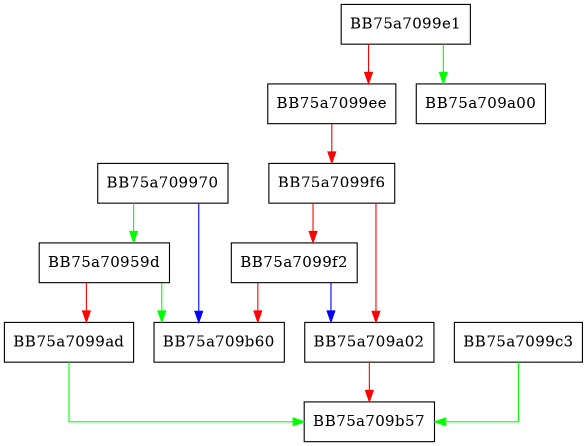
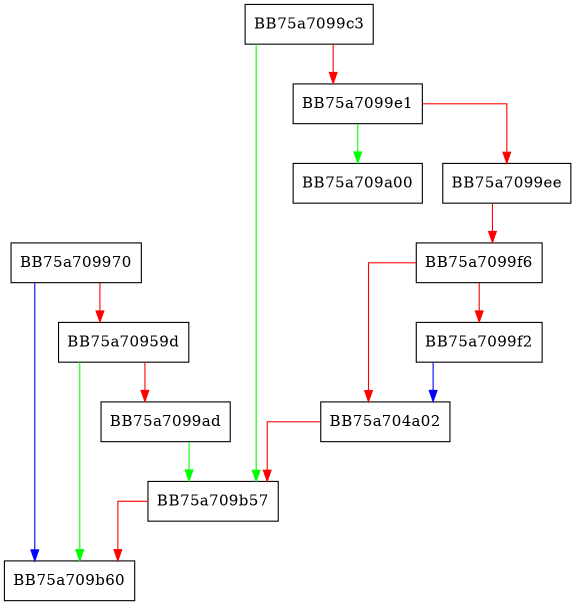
  digraph {
    splines=ortho
    node [shape=box]
    edge [color=red]
    BB75a709970
    BB75a709b60
    n3 [label=BB75a70959d]
    BB75a7099ad
    BB75a709b57
    BB75a7099c3
    BB75a7099e1
    BB75a709a00
    BB75a7099ee
    BB75a7099f6
-   BB75a709a02
+   BB75a709a02 [label=BB75a704a02]
    BB75a7099f2
    BB75a709970 -> BB75a709b60 [color=blue]
-   BB75a709970 -> n3 [color=green]
+   BB75a709970 -> n3
    n3 -> BB75a709b60 [color=green]
    n3 -> BB75a7099ad
    BB75a7099ad -> BB75a709b57 [color=green]
-   BB75a7099f2 -> BB75a709b60
+   BB75a709b57 -> BB75a709b60
    BB75a7099c3 -> BB75a709b57 [color=green]
+   BB75a7099c3 -> BB75a7099e1
    BB75a7099e1 -> BB75a709a00 [color=green]
    BB75a7099e1 -> BB75a7099ee
    BB75a7099ee -> BB75a7099f6
    BB75a7099f6 -> BB75a709a02
    BB75a7099f6 -> BB75a7099f2
    BB75a709a02 -> BB75a709b57
    BB75a7099f2 -> BB75a709a02 [color=blue]
  }
